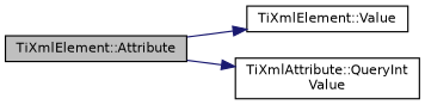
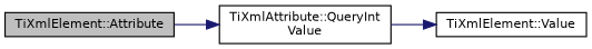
  digraph {
    rankdir=LR
    node [color=black fillcolor=white fontname=Helvetica fontsize=10 shape=record style=filled]
    edge [color=midnightblue fontname=Helvetica fontsize=10 labelfontname=Helvetica labelfontsize=10 style=solid]
    n1 [fillcolor=grey75 fontcolor=black height=0.2 label="TiXmlElement::Attribute" width=0.4]
    n2 [height=0.2 label="TiXmlElement::Value" width=0.4]
    n3 [height=0.2 label="TiXmlAttribute::QueryInt\lValue" width=0.4]
-   n1 -> n2
+   n3 -> n2
    n1 -> n3
  }
